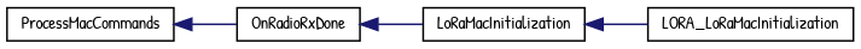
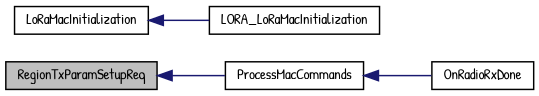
  digraph {
    fontname="Patrick Hand"
    rankdir=LR
    node [color=black fillcolor=white fontname="Patrick Hand" fontsize=10 shape=record style=filled]
    edge [color=midnightblue dir=back fontname="Patrick Hand" fontsize=10 labelfontname=Helvetica labelfontsize=10 style=solid]
+   n1 [fillcolor=grey75 fontcolor=black height=0.2 label=RegionTxParamSetupReq width=0.4]
    n2 [height=0.2 label=ProcessMacCommands width=0.4]
    n3 [height=0.2 label=OnRadioRxDone width=0.4]
    n4 [height=0.2 label=LoRaMacInitialization width=0.4]
    n5 [height=0.2 label=LORA_LoRaMacInitialization width=0.4]
+   n1 -> n2
    n2 -> n3
-   n3 -> n4
    n4 -> n5
  }
